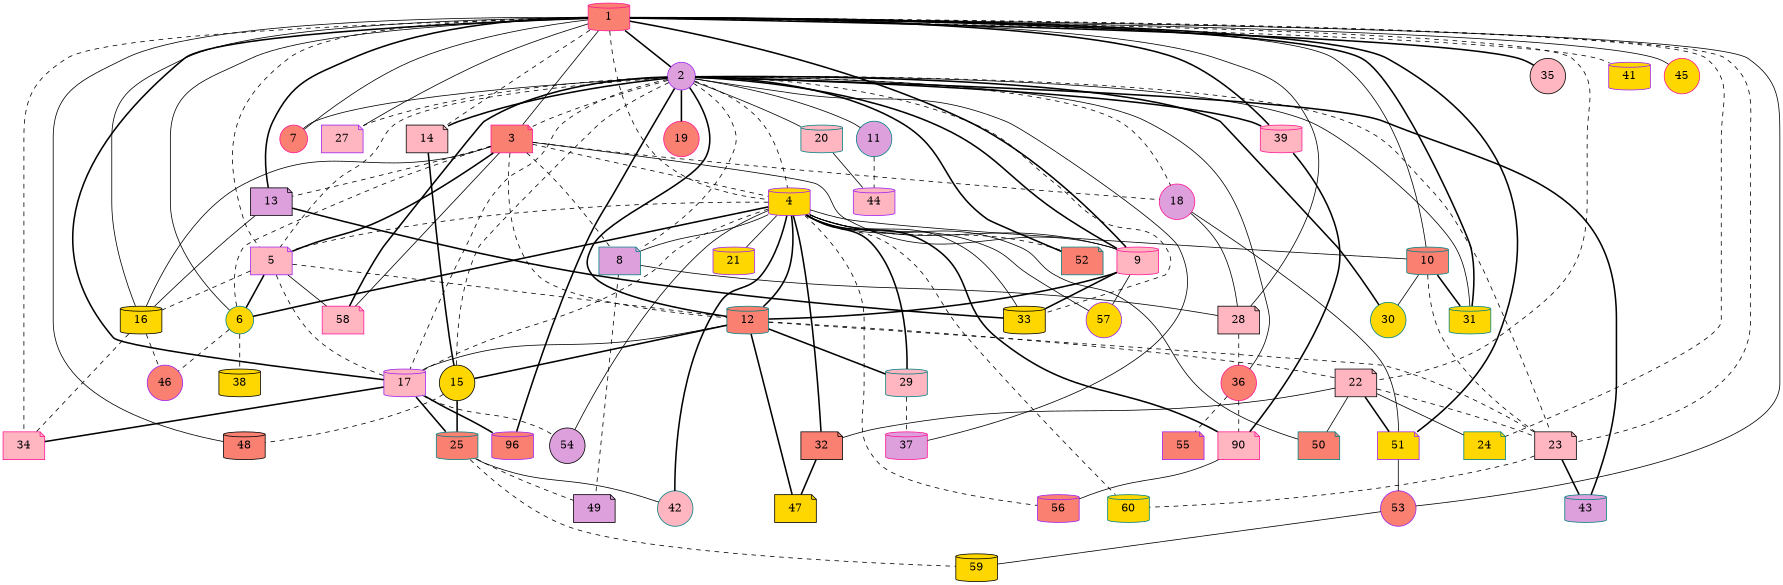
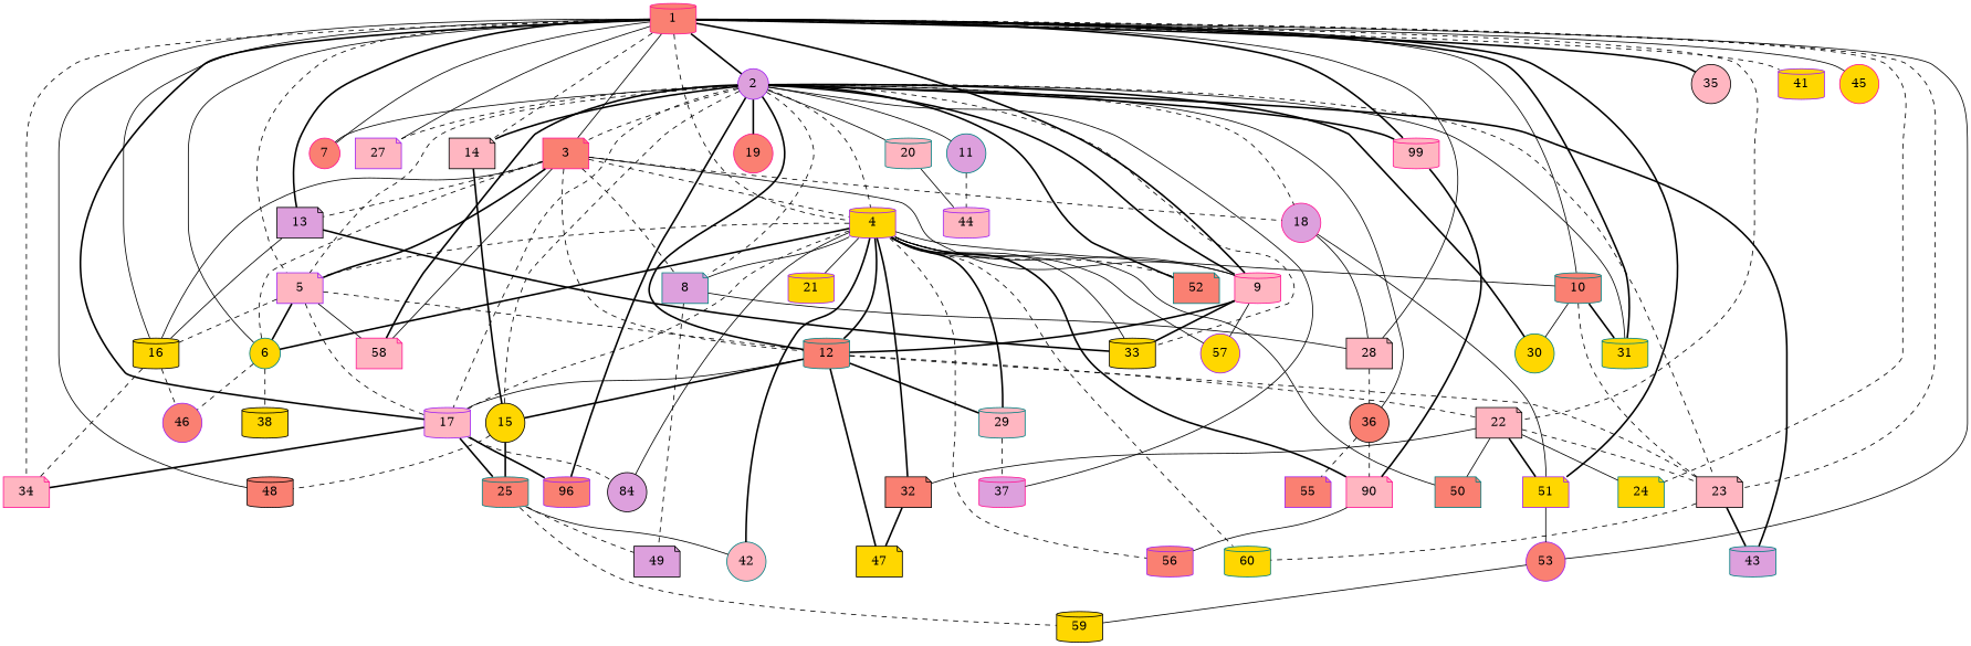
  graph {
    node [color=black fillcolor=salmon shape=cylinder style=filled]
    edge [style=dashed weight=1.0]
    1 [color=deeppink]
    2 [color=purple fillcolor=plum shape=circle]
    3 [color=deeppink shape=note]
    4 [color=purple fillcolor=gold]
    5 [color=purple fillcolor=lightpink shape=note]
    6 [color=teal fillcolor=gold shape=circle]
    7 [color=deeppink shape=circle]
    9 [color=deeppink fillcolor=lightpink]
    10 [color=teal]
    13 [fillcolor=plum shape=note]
    14 [fillcolor=lightpink shape=note]
    16 [fillcolor=gold]
    17 [color=purple fillcolor=lightpink]
    22 [fillcolor=lightpink shape=note]
    23 [fillcolor=lightpink shape=note]
    24 [color=teal fillcolor=gold shape=note]
    27 [color=purple fillcolor=lightpink shape=note]
    28 [fillcolor=lightpink shape=note]
    31 [color=teal fillcolor=gold]
    34 [color=deeppink fillcolor=lightpink shape=note]
    35 [fillcolor=lightpink shape=circle]
-   39 [color=deeppink fillcolor=lightpink]
+   39 [color=deeppink fillcolor=lightpink label=99]
    41 [color=purple fillcolor=gold]
    45 [color=deeppink fillcolor=gold shape=circle]
    48
    51 [color=purple fillcolor=gold shape=note]
    53 [color=purple shape=circle]
    8 [color=teal fillcolor=plum shape=note]
    11 [color=teal fillcolor=plum shape=circle]
    12 [color=teal]
    15 [fillcolor=gold shape=circle]
    18 [color=deeppink fillcolor=plum shape=circle]
    19 [color=deeppink shape=circle]
    20 [color=teal fillcolor=lightpink]
    n35 [color=purple label=96]
    30 [color=teal fillcolor=gold shape=circle]
    33 [fillcolor=gold]
-   36 [color=deeppink shape=circle]
+   36 [shape=circle]
    37 [color=deeppink fillcolor=plum]
    43 [color=teal fillcolor=plum]
    52 [color=teal shape=note]
    58 [color=deeppink fillcolor=lightpink shape=note]
    21 [color=purple fillcolor=gold]
    29 [color=teal fillcolor=lightpink]
    32 [shape=note]
    n46 [color=deeppink fillcolor=lightpink label=90 shape=note]
    42 [color=teal fillcolor=lightpink shape=circle]
    50 [color=teal shape=note]
-   54 [fillcolor=plum shape=circle]
+   54 [fillcolor=plum shape=circle label=84]
    56 [color=purple]
    57 [color=purple fillcolor=gold shape=circle]
    60 [color=teal fillcolor=gold]
    38 [fillcolor=gold]
    46 [color=purple shape=circle]
    25 [color=teal]
    59 [fillcolor=gold]
    55 [color=purple shape=note]
    49 [fillcolor=plum shape=note]
    44 [color=purple fillcolor=lightpink]
    47 [fillcolor=gold shape=note]
    1 -- 2 [style=bold weight=10.0]
    1 -- 3 [style=solid weight=14.0]
    1 -- 4 [weight=4.0]
    1 -- 5 [weight=5.0]
    1 -- 6 [style=solid]
    1 -- 7 [style=solid weight=2.0]
    1 -- 9 [style=bold]
    1 -- 10 [style=solid weight=7.0]
    1 -- 13 [style=bold weight=3.0]
    1 -- 14
    1 -- 16 [style=solid weight=2.0]
    1 -- 17 [style=bold]
    1 -- 22
    1 -- 23
    1 -- 24
    1 -- 27 [style=solid weight=2.0]
    1 -- 28 [style=solid]
    1 -- 31 [style=bold weight=2.0]
    1 -- 34 [weight=4.0]
    1 -- 35 [style=bold weight=2.0]
    1 -- 39 [style=bold]
    1 -- 41
    1 -- 45 [style=solid weight=2.0]
    1 -- 48 [style=solid]
    1 -- 51 [style=bold]
    1 -- 53 [style=solid]
    2 -- 3 [weight=4.0]
    2 -- 4 [weight=2.0]
    2 -- 5 [weight=2.0]
    2 -- 7 [style=solid]
    2 -- 9 [style=bold]
    2 -- 14 [style=bold]
    2 -- 17
    2 -- 23 [weight=2.0]
    2 -- 27
    2 -- 31 [style=solid]
    2 -- 39 [style=bold]
    2 -- 8
    2 -- 11 [style=solid weight=2.0]
    2 -- 12 [style=bold weight=2.0]
    2 -- 15
    2 -- 18 [weight=3.0]
    2 -- 19 [style=bold weight=2.0]
    2 -- 20 [style=solid]
    2 -- n35 [style=bold]
    2 -- 30 [style=bold]
    2 -- 33
    2 -- 36 [style=solid]
    2 -- 37 [style=solid]
    2 -- 43 [style=bold]
    2 -- 52 [style=bold]
    2 -- 58 [style=bold]
    3 -- 4 [weight=3.0]
    3 -- 5 [style=bold weight=3.0]
    3 -- 6
    3 -- 9 [style=solid]
    3 -- 13 [weight=2.0]
    3 -- 16 [style=solid]
    3 -- 8 [weight=2.0]
    3 -- 12
    3 -- 18 [weight=4.0]
    3 -- 58 [style=solid]
    4 -- 5
    4 -- 6 [style=bold]
    4 -- 9 [style=solid]
    4 -- 10 [style=solid weight=3.0]
    4 -- 17
    4 -- 8 [style=solid]
    4 -- 12 [style=bold]
    4 -- 33 [style=solid]
    4 -- 52
    4 -- 21 [style=solid]
    4 -- 29 [style=bold]
    4 -- 32 [style=bold]
    4 -- n46 [style=bold]
    4 -- 42 [style=bold]
    4 -- 50 [style=solid]
    4 -- 54 [style=solid]
    4 -- 56
    4 -- 57 [style=solid]
    4 -- 60
    5 -- 6 [style=bold weight=2.0]
    5 -- 16
    5 -- 17
    5 -- 12 [weight=10.0]
    5 -- 58 [style=solid]
    6 -- 38 [weight=2.0]
    6 -- 46
    9 -- 12 [style=bold]
    9 -- 33 [style=bold]
    9 -- 57 [style=solid]
    10 -- 23
    10 -- 31 [style=bold]
    10 -- 30 [style=solid]
    13 -- 16 [style=solid]
    13 -- 33 [style=bold]
    14 -- 15 [style=bold]
    16 -- 34
    16 -- 46
    17 -- 34 [style=bold]
    17 -- n35 [style=bold]
    17 -- 54
    17 -- 25 [style=bold]
    22 -- 23
    22 -- 24 [style=solid]
    22 -- 51 [style=bold]
    22 -- 32 [style=solid]
    22 -- 50 [style=solid]
    23 -- 43 [style=bold]
    23 -- 60
    28 -- 36 [weight=2.0]
    39 -- n46 [style=bold]
    51 -- 53 [style=solid]
    53 -- 59 [style=solid]
    8 -- 28 [style=solid]
    8 -- 49
    11 -- 44
    12 -- 17 [style=solid]
    12 -- 22
    12 -- 23
    12 -- 15 [style=bold]
    12 -- 29 [style=bold]
    12 -- 47 [style=bold]
    15 -- 48
    15 -- 25 [style=bold]
    18 -- 28 [style=solid]
    18 -- 51 [style=solid]
    20 -- 44 [style=solid]
    36 -- n46
    36 -- 55
    29 -- 37
    32 -- 47 [style=bold]
    n46 -- 56 [style=solid]
    25 -- 42 [style=solid]
    25 -- 59
    25 -- 49
  }
